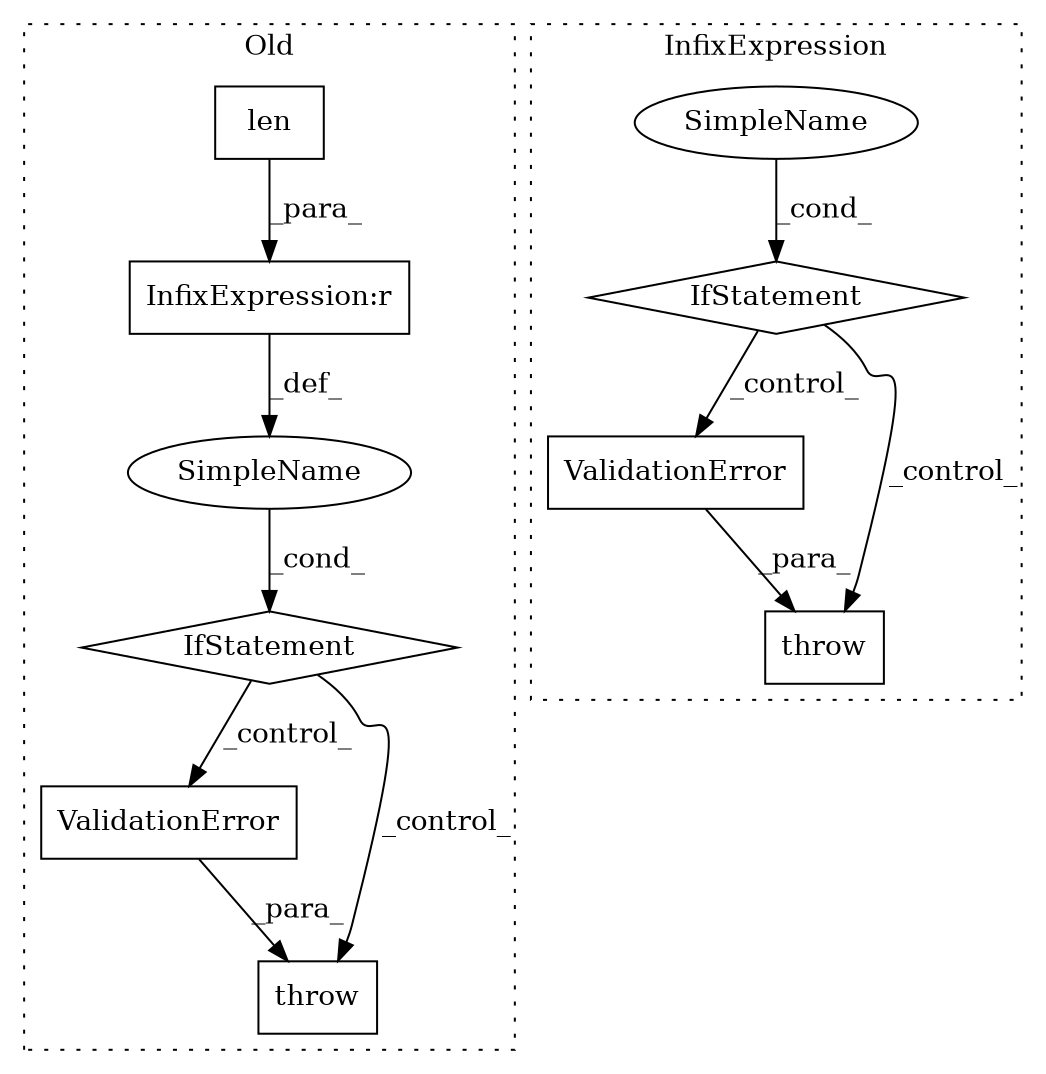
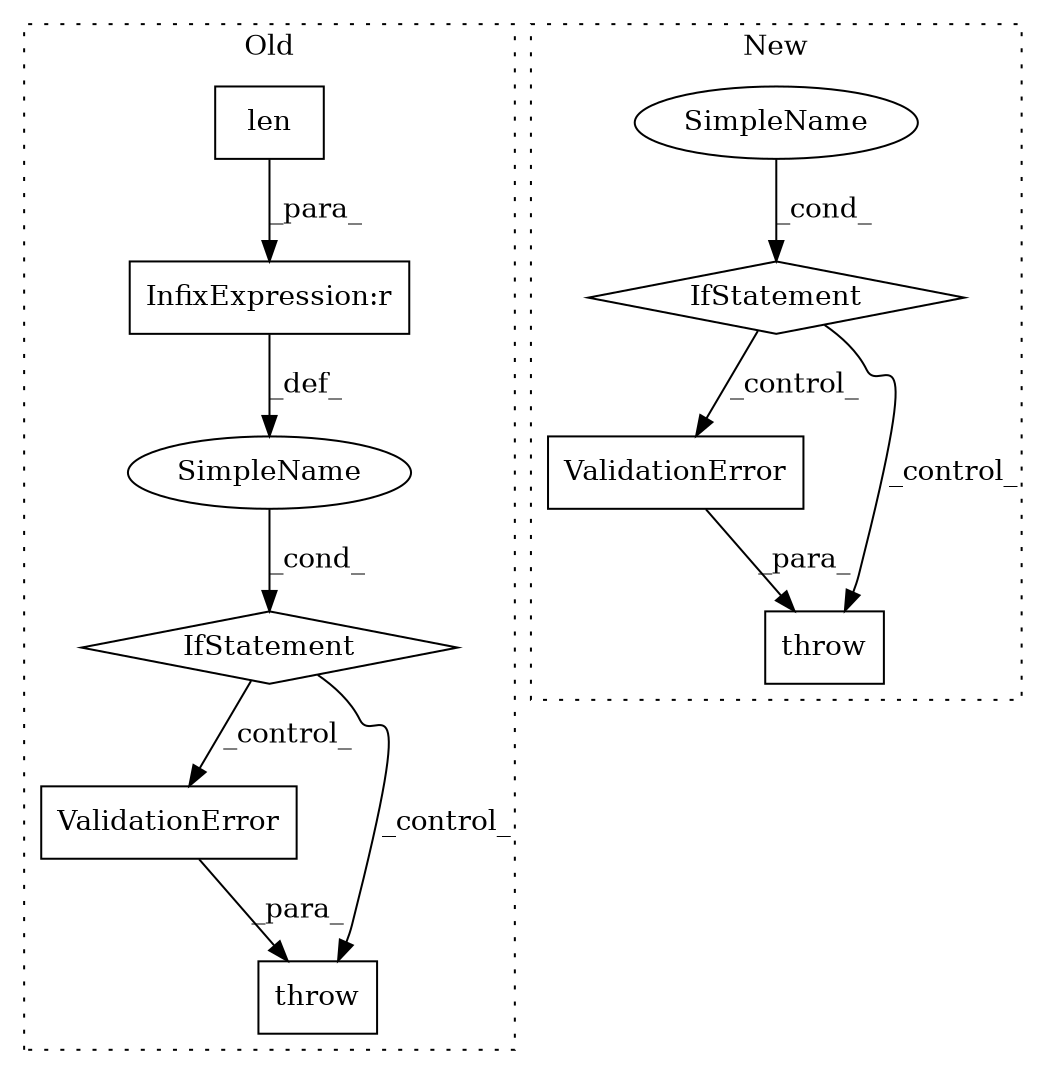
  digraph {
    node [a=32 l="16,1" shape=box]
    n1 [label=ValidationError s="1183,1304"]
    n2 [a=53 l=6 label=throw s=1177]
    n3 [l="4,1" label=len s="1130,1147"]
    n4 [a=25 l="4,2" label=IfStatement s="1126,1167" shape=diamond]
    n5 [a=42 label=SimpleName shape=ellipse l=""]
    n6 [a=27 l=4 label="InfixExpression:r" s=1148]
    n7 [label=ValidationError s="1204,1294"]
    n8 [a=53 l=6 label=throw s=1198]
    n9 [a=25 l="4,2" label=IfStatement s="1172,1184" shape=diamond]
    n10 [a=42 l=8 label=SimpleName s=1176 shape=ellipse]
    subgraph cluster_1 {
      label=Old
      style=dotted
      n1
      n2
      n3
      n4
      n5
      n6
    }
    subgraph cluster_2 {
-     label=InfixExpression
+     label=New
      style=dotted
      n7
      n8
      n9
      n10
    }
    n1 -> n2 [label=_para_]
    n3 -> n6 [label=_para_]
    n4 -> n1 [label=_control_]
    n4 -> n2 [label=_control_]
    n5 -> n4 [label=_cond_]
    n6 -> n5 [label=_def_]
    n7 -> n8 [label=_para_]
    n9 -> n7 [label=_control_]
    n9 -> n8 [label=_control_]
    n10 -> n9 [label=_cond_]
  }
